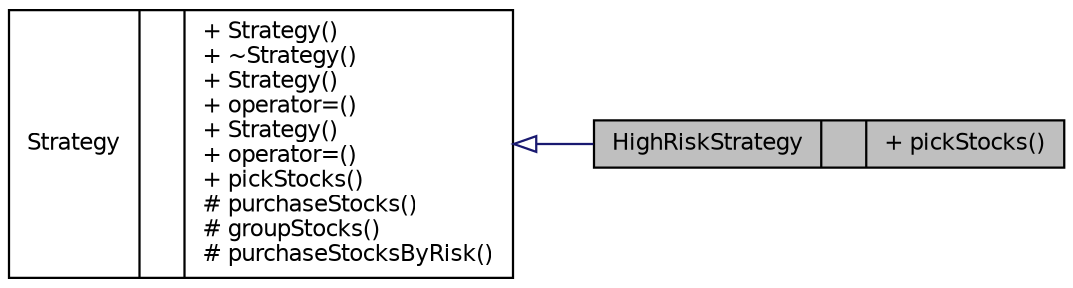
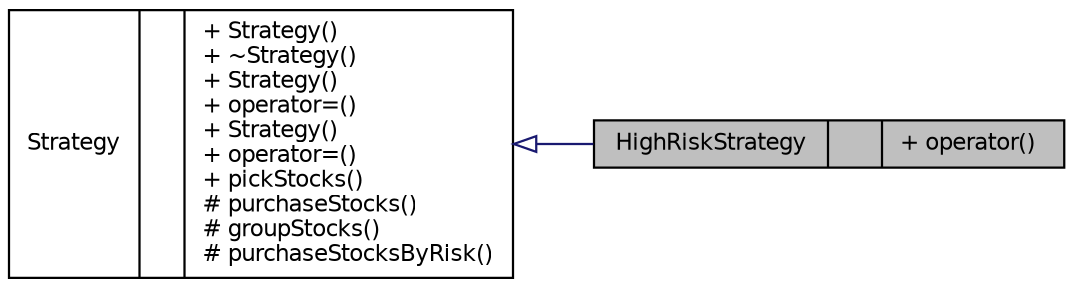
  digraph {
    rankdir=LR
    node [color=black fontname=Helvetica fontsize=10 shape=record style=filled]
-   n1 [fillcolor=grey75 fontcolor=black height=0.2 label="{HighRiskStrategy\n||+ pickStocks()\l}" width=0.4]
+   n1 [fillcolor=grey75 fontcolor=black height=0.2 label="{HighRiskStrategy\n||+ operator()\l}" width=0.4]
    n2 [fillcolor=white height=0.2 label="{Strategy\n||+ Strategy()\l+ ~Strategy()\l+ Strategy()\l+ operator=()\l+ Strategy()\l+ operator=()\l+ pickStocks()\l# purchaseStocks()\l# groupStocks()\l# purchaseStocksByRisk()\l}" width=0.4]
    n2 -> n1 [arrowtail=onormal color=midnightblue dir=back fontname=Helvetica fontsize=10 labelfontname=Helvetica labelfontsize=10 style=solid]
  }
